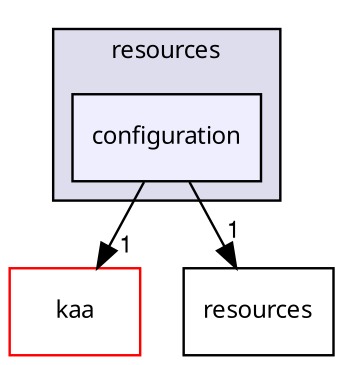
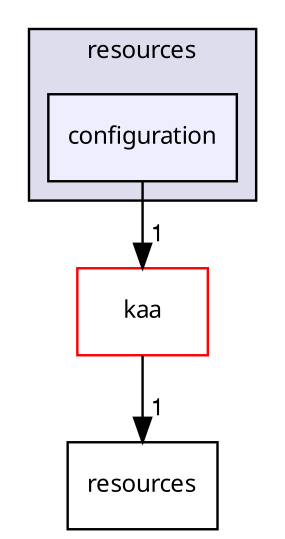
  digraph {
    compound=true
    fontname="Noto Sans"
    node [fontname="Noto Sans" fontsize=10 shape=box]
    edge [fontname="Noto Sans" headlabel=1 labeldistance=1.5 labelfontname=FreeSans labelfontsize=10]
    n1 [fillcolor="#eeeeff" label=configuration pencolor=black style=filled]
    n2 [color=red label=kaa]
    n3 [label=resources]
    subgraph cluster_1 {
      bgcolor="#ddddee"
      fontsize=10
      label=resources
      pencolor=black
      n1
    }
    n1 -> n2
-   n1 -> n3
+   n2 -> n3
  }
